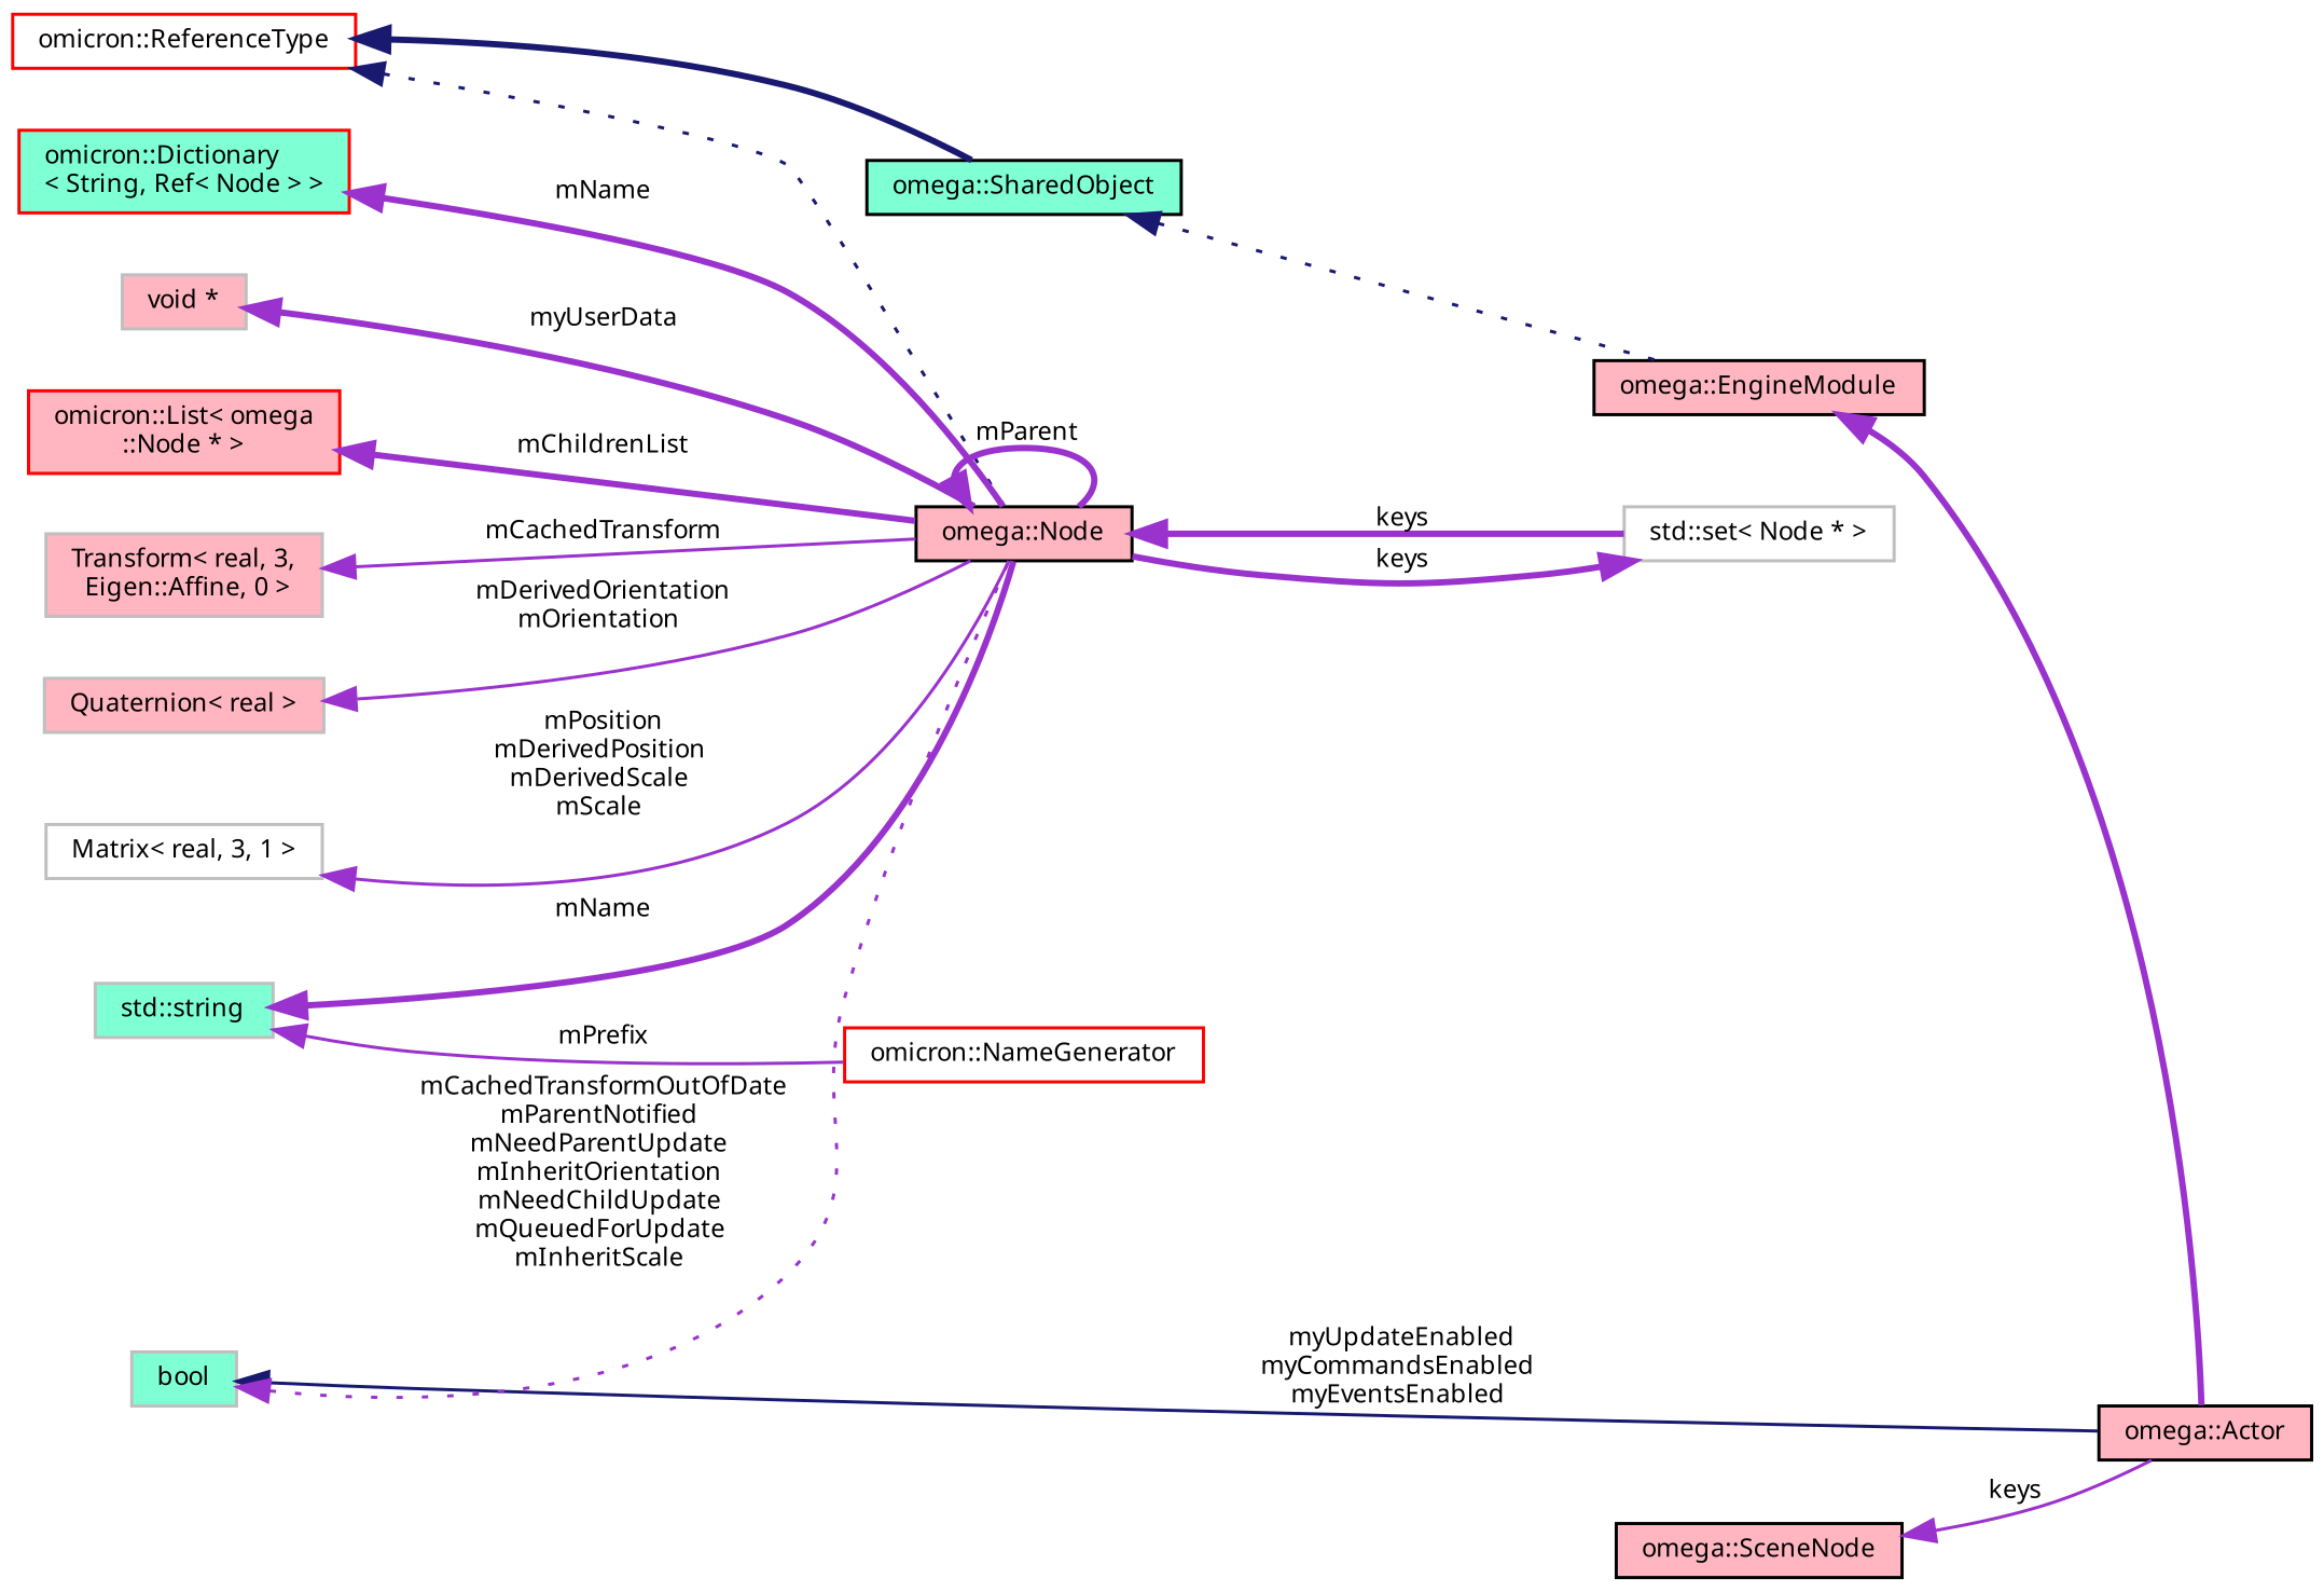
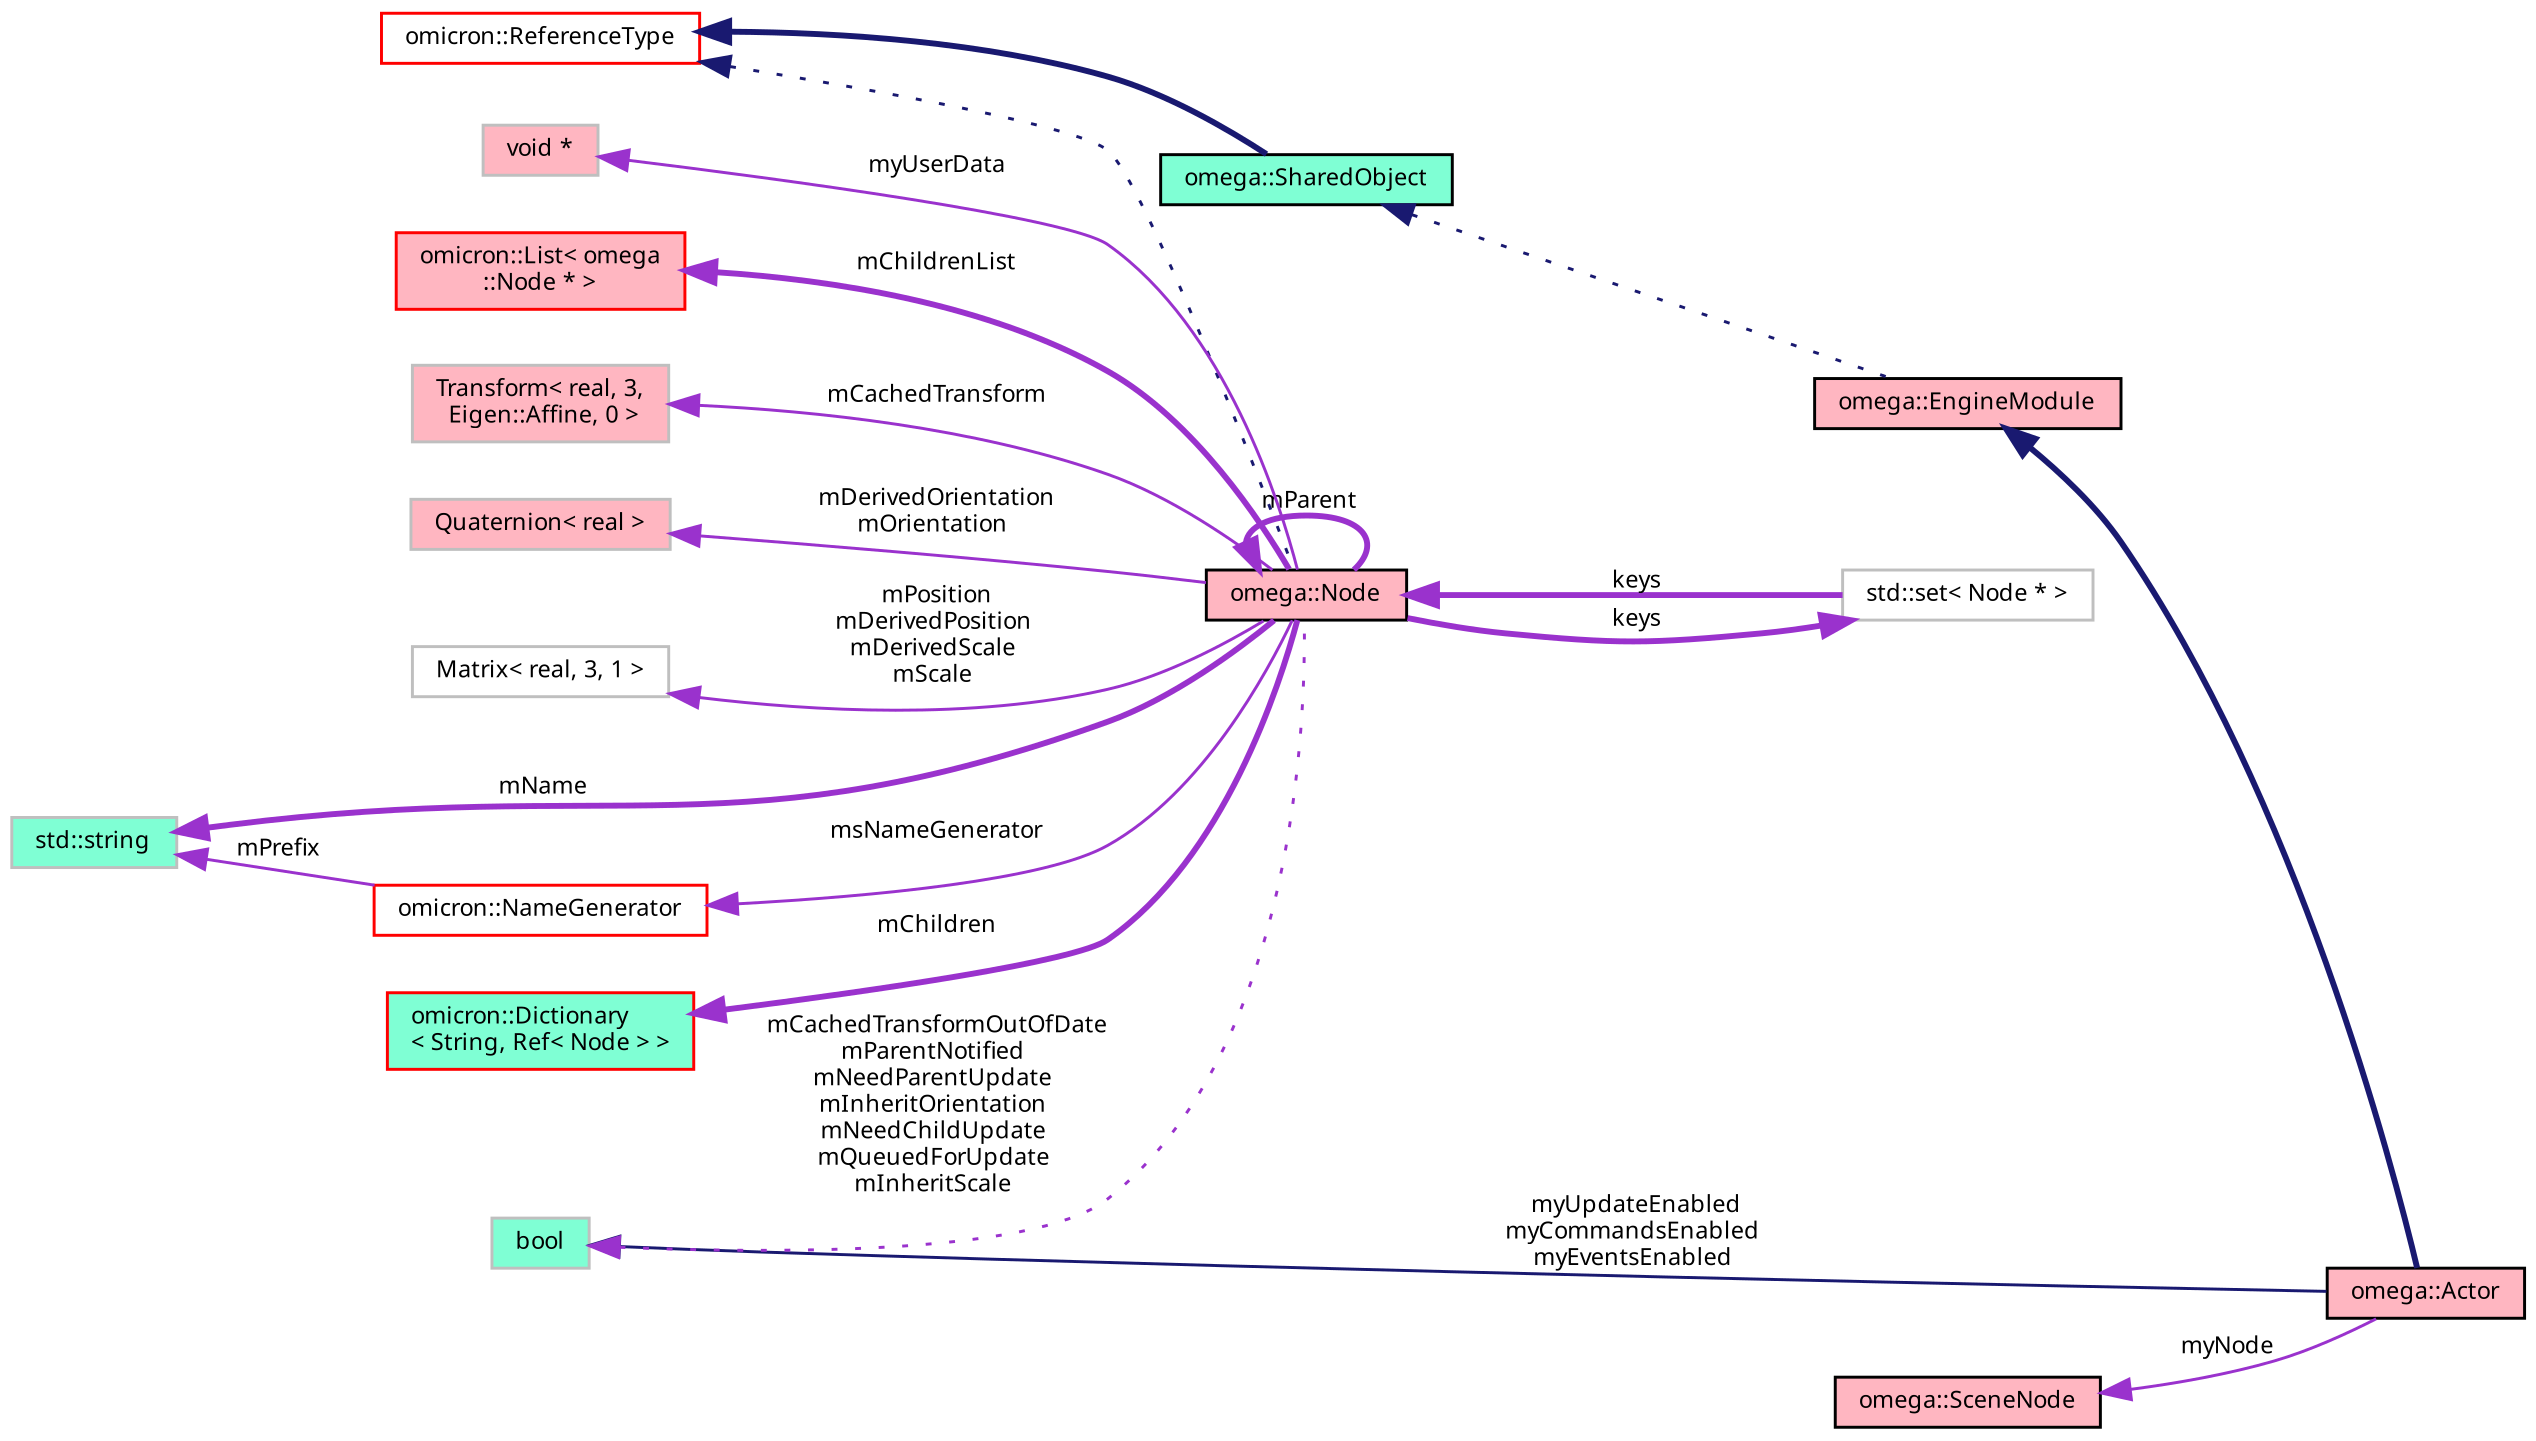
  digraph {
    rankdir=LR
    node [color=grey75 fillcolor=lightpink fontname="FreeSans.ttf" fontsize=8 shape=record style=filled]
    edge [color=darkorchid3 dir=back fontname="FreeSans.ttf" fontsize=8 labelfontname="FreeSans.ttf" labelfontsize=8 style=bold]
    n1 [color=black fontcolor=black height=0.2 label="omega::Actor" width=0.4]
    n2 [color=black height=0.2 label="omega::EngineModule" width=0.4]
    n3 [color=black fillcolor=aquamarine height=0.2 label="omega::SharedObject" width=0.4]
    n4 [color=red fillcolor=white height=0.2 label="omicron::ReferenceType" width=0.4]
    n5 [color=black height=0.2 label="omega::Node" width=0.4]
    n6 [fillcolor=white height=0.2 label="std::set\< Node * \>" width=0.4]
    n7 [color=black height=0.2 label="omega::SceneNode" width=0.4]
    n8 [height=0.2 label="Transform\< real, 3,\l Eigen::Affine, 0 \>" width=0.4]
    n9 [height=0.2 label="Quaternion\< real \>" width=0.4]
    n10 [fillcolor=white height=0.2 label="Matrix\< real, 3, 1 \>" width=0.4]
    n11 [color=red fillcolor=white height=0.2 label="omicron::NameGenerator" width=0.4]
    n12 [fillcolor=aquamarine height=0.2 label="std::string" width=0.4]
    n13 [fillcolor=aquamarine height=0.2 label=bool width=0.4]
    n14 [color=red fillcolor=aquamarine height=0.2 label="omicron::Dictionary\l\< String, Ref\< Node \> \>" width=0.4]
    n15 [height=0.2 label="void *" width=0.4]
    n16 [color=red height=0.2 label="omicron::List\< omega\l::Node * \>" width=0.4]
-   n2 -> n1
+   n2 -> n1 [color=midnightblue]
    n3 -> n2 [color=midnightblue style=dotted]
    n4 -> n3 [color=midnightblue]
    n4 -> n5 [color=midnightblue style=dotted]
    n5 -> n5 [label=" mParent"]
    n5 -> n6 [label=" keys"]
    n6 -> n5 [label=" keys"]
-   n7 -> n1 [label=" keys" style=solid]
+   n7 -> n1 [label=" myNode" style=solid]
    n8 -> n5 [label=" mCachedTransform" style=solid]
    n9 -> n5 [label=" mDerivedOrientation\nmOrientation" style=solid]
    n10 -> n5 [label=" mPosition\nmDerivedPosition\nmDerivedScale\nmScale" style=solid]
+   n11 -> n5 [label=" msNameGenerator" style=solid]
    n12 -> n5 [label=" mName"]
    n12 -> n11 [label=" mPrefix" style=solid]
    n13 -> n1 [color=midnightblue label=" myUpdateEnabled\nmyCommandsEnabled\nmyEventsEnabled" style=solid]
    n13 -> n5 [label=" mCachedTransformOutOfDate\nmParentNotified\nmNeedParentUpdate\nmInheritOrientation\nmNeedChildUpdate\nmQueuedForUpdate\nmInheritScale" style=dotted]
-   n14 -> n5 [label=" mName"]
-   n15 -> n5 [label=" myUserData"]
+   n14 -> n5 [label=" mChildren"]
+   n15 -> n5 [label=" myUserData" style=solid]
    n16 -> n5 [label=" mChildrenList"]
  }
